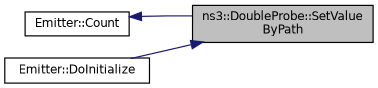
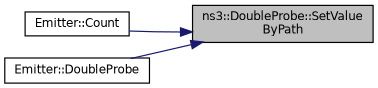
  digraph {
    rankdir=RL
    node [color=black fillcolor=white fontname=Helvetica fontsize=10 shape=record style=filled]
    edge [color=midnightblue dir=back fontname=Helvetica fontsize=10 labelfontname=Helvetica labelfontsize=10 style=solid]
    n1 [fillcolor=grey75 fontcolor=black height=0.2 label="ns3::DoubleProbe::SetValue\lByPath" width=0.4]
    n2 [height=0.2 label="Emitter::Count" width=0.4]
-   n3 [height=0.2 label="Emitter::DoInitialize" width=0.4]
-   n2 -> n1
+   n3 [height=0.2 label="Emitter::DoubleProbe" width=0.4]
+   n1 -> n2
    n1 -> n3
  }
